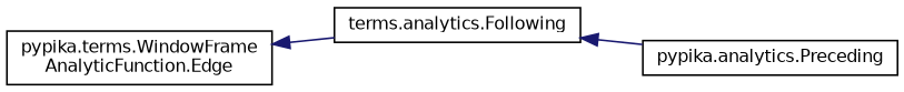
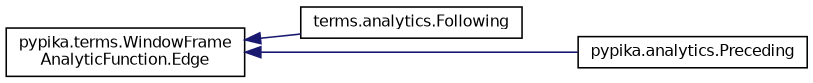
  digraph {
    rankdir=LR
    node [color=black fillcolor=white fontname=Helvetica fontsize=10 shape=record style=filled]
    edge [color=midnightblue dir=back fontname=Helvetica fontsize=10 labelfontname=Helvetica labelfontsize=10 style=solid]
    n1 [height=0.2 label="pypika.terms.WindowFrame\lAnalyticFunction.Edge" width=0.4]
    n2 [height=0.2 label="terms.analytics.Following" width=0.4]
    n3 [height=0.2 label="pypika.analytics.Preceding" width=0.4]
    n1 -> n2
-   n2 -> n3
+   n1 -> n3
  }
